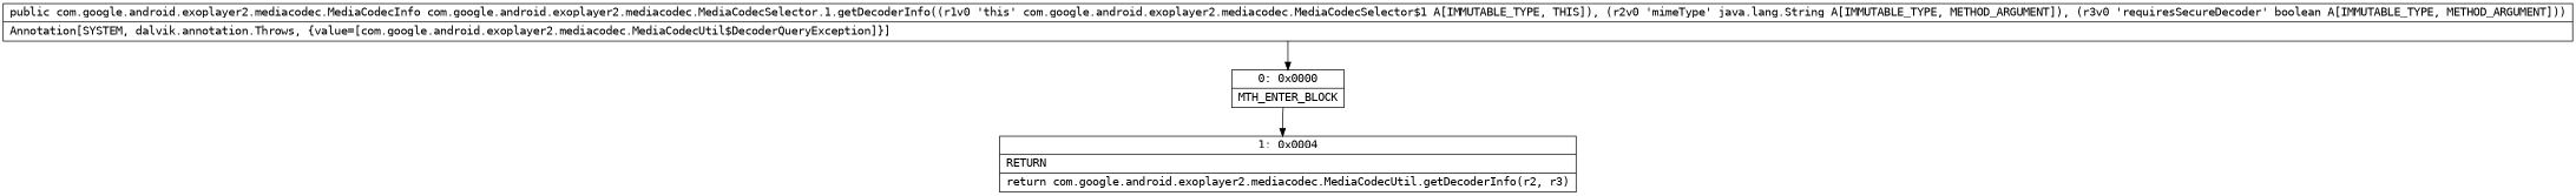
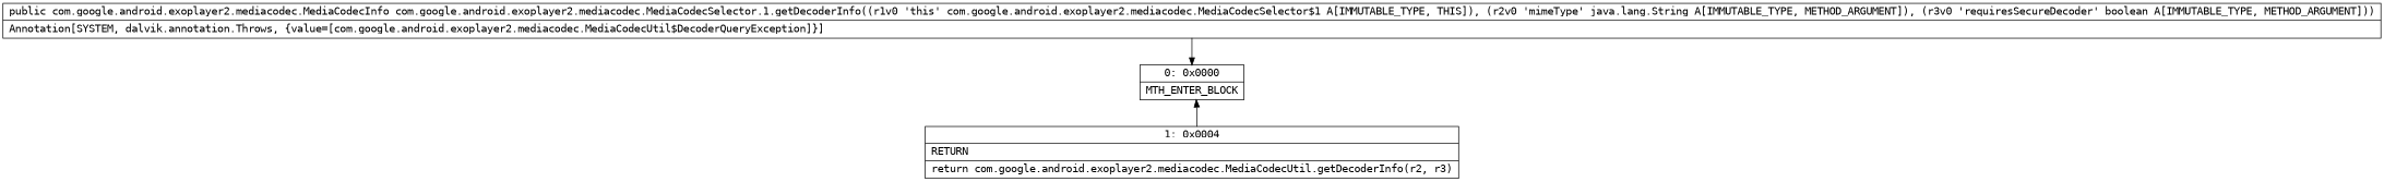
  digraph {
    fontname="DejaVu Sans Mono"
    node [shape=record fontname="DejaVu Sans Mono"]
    edge [fontname="DejaVu Sans Mono"]
    n1 [label="{0\:\ 0x0000|MTH_ENTER_BLOCK\l}"]
    n2 [label="{1\:\ 0x0004|RETURN\l|return com.google.android.exoplayer2.mediacodec.MediaCodecUtil.getDecoderInfo(r2, r3)\l}"]
    n3 [label="{public com.google.android.exoplayer2.mediacodec.MediaCodecInfo com.google.android.exoplayer2.mediacodec.MediaCodecSelector.1.getDecoderInfo((r1v0 'this' com.google.android.exoplayer2.mediacodec.MediaCodecSelector$1 A[IMMUTABLE_TYPE, THIS]), (r2v0 'mimeType' java.lang.String A[IMMUTABLE_TYPE, METHOD_ARGUMENT]), (r3v0 'requiresSecureDecoder' boolean A[IMMUTABLE_TYPE, METHOD_ARGUMENT]))  | Annotation[SYSTEM, dalvik.annotation.Throws, \{value=[com.google.android.exoplayer2.mediacodec.MediaCodecUtil$DecoderQueryException]\}]\l}"]
-   n1 -> n2
+   n2 -> n1
    n3 -> n1
  }
